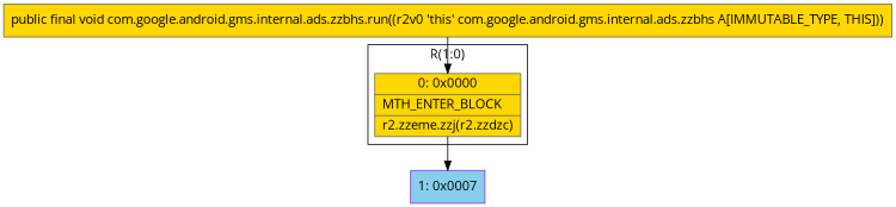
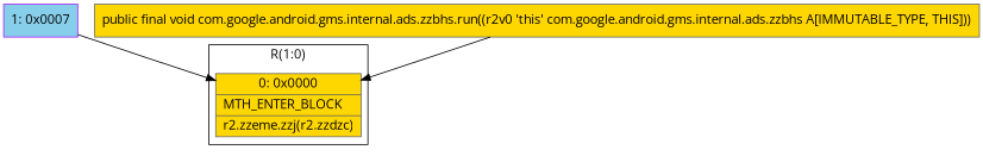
  digraph {
    fontname="Open Sans"
    node [color=gray40 shape=record style=filled fillcolor=gold fontname="Open Sans"]
    edge [fontname="Open Sans"]
    n1 [label="{0\:\ 0x0000|MTH_ENTER_BLOCK\l|r2.zzeme.zzj(r2.zzdzc)\l}"]
    n2 [color=purple label="{1\:\ 0x0007}" fillcolor=skyblue]
    n3 [label="{public final void com.google.android.gms.internal.ads.zzbhs.run((r2v0 'this' com.google.android.gms.internal.ads.zzbhs A[IMMUTABLE_TYPE, THIS])) }"]
    subgraph cluster_1 {
      label="R(1:0)"
      n1
    }
-   n1 -> n2
+   n2 -> n1
    n3 -> n1
  }
